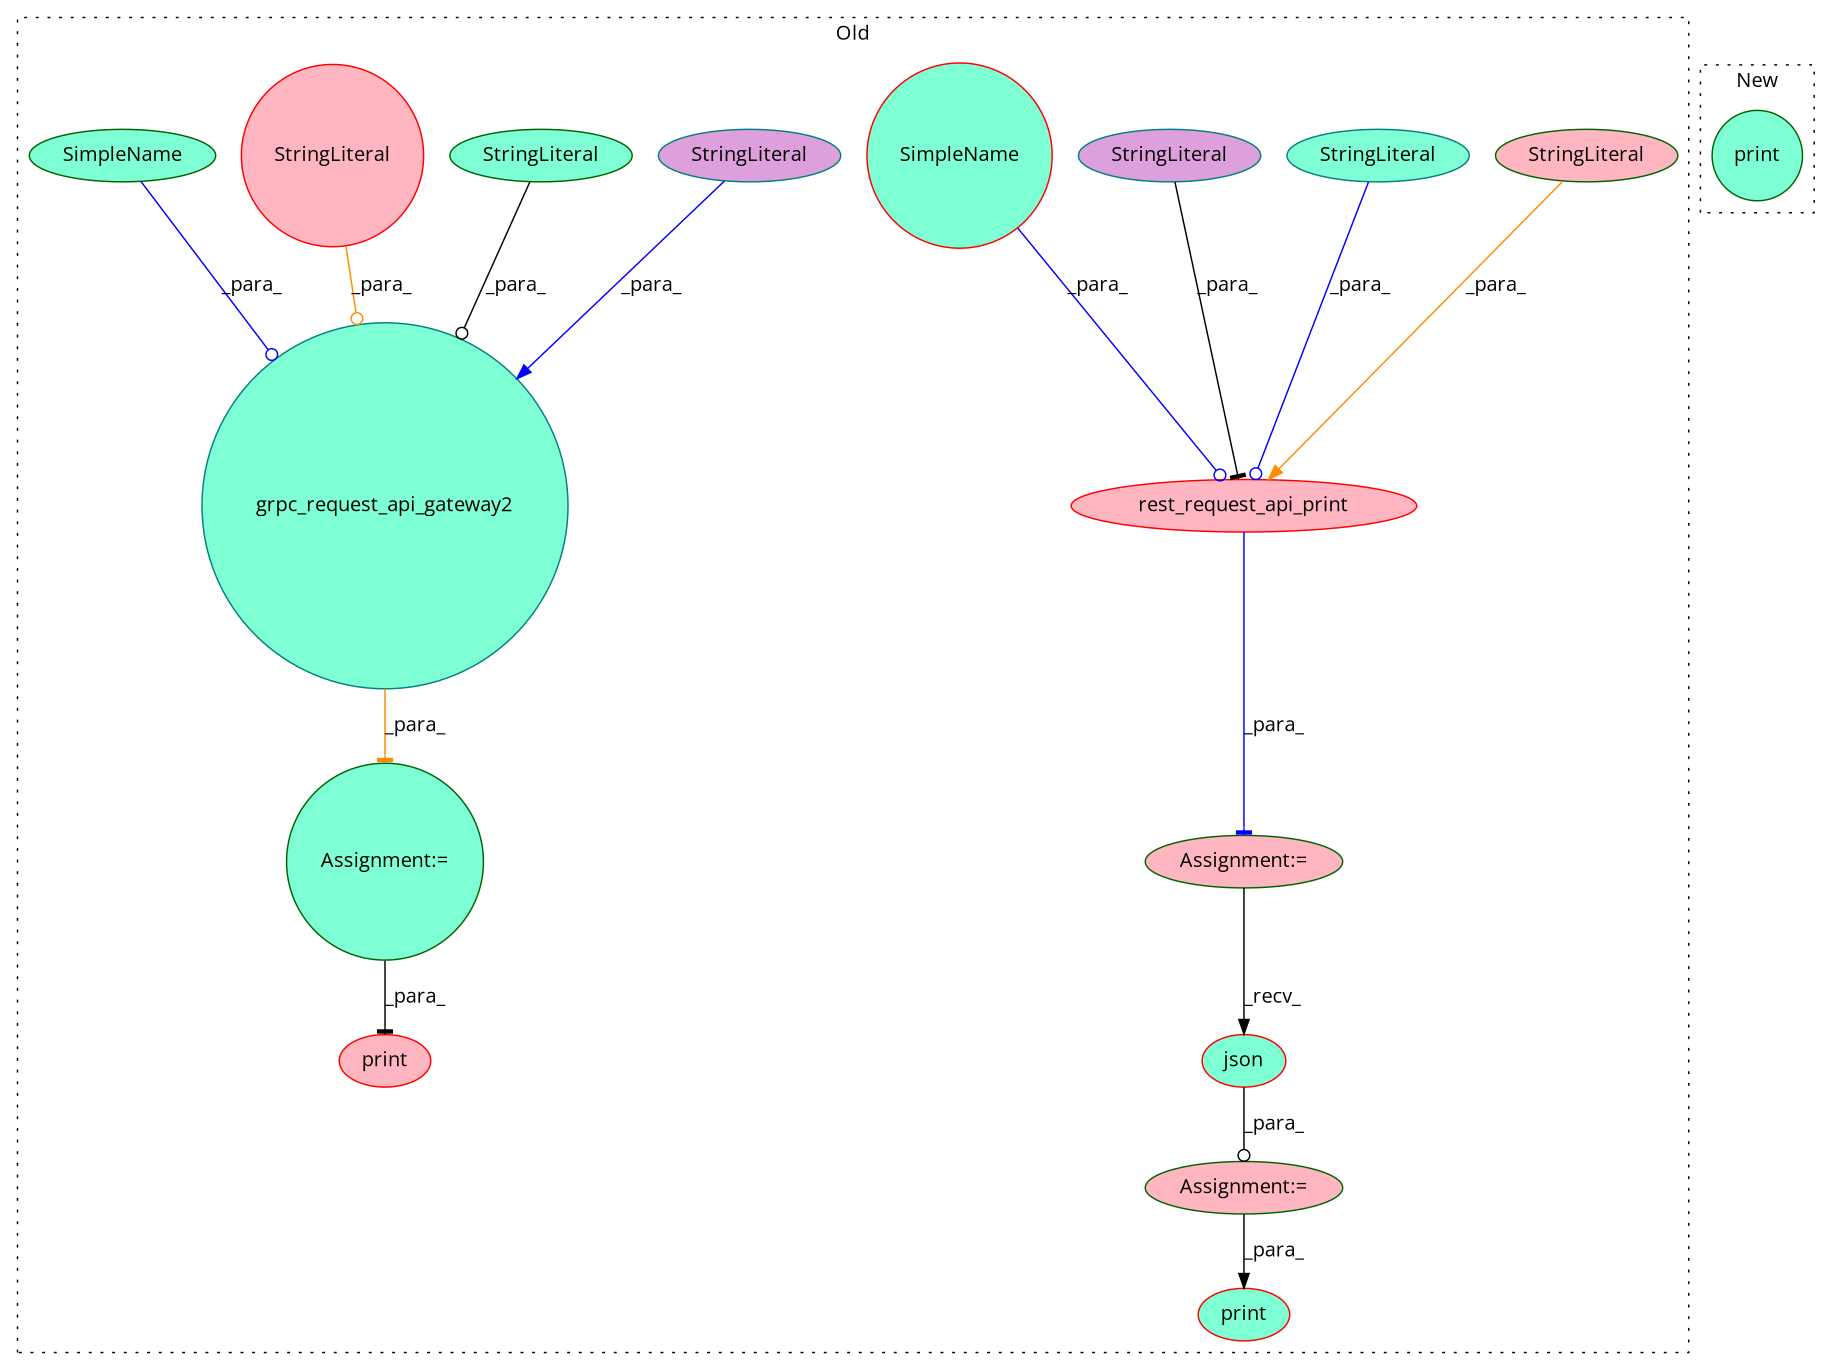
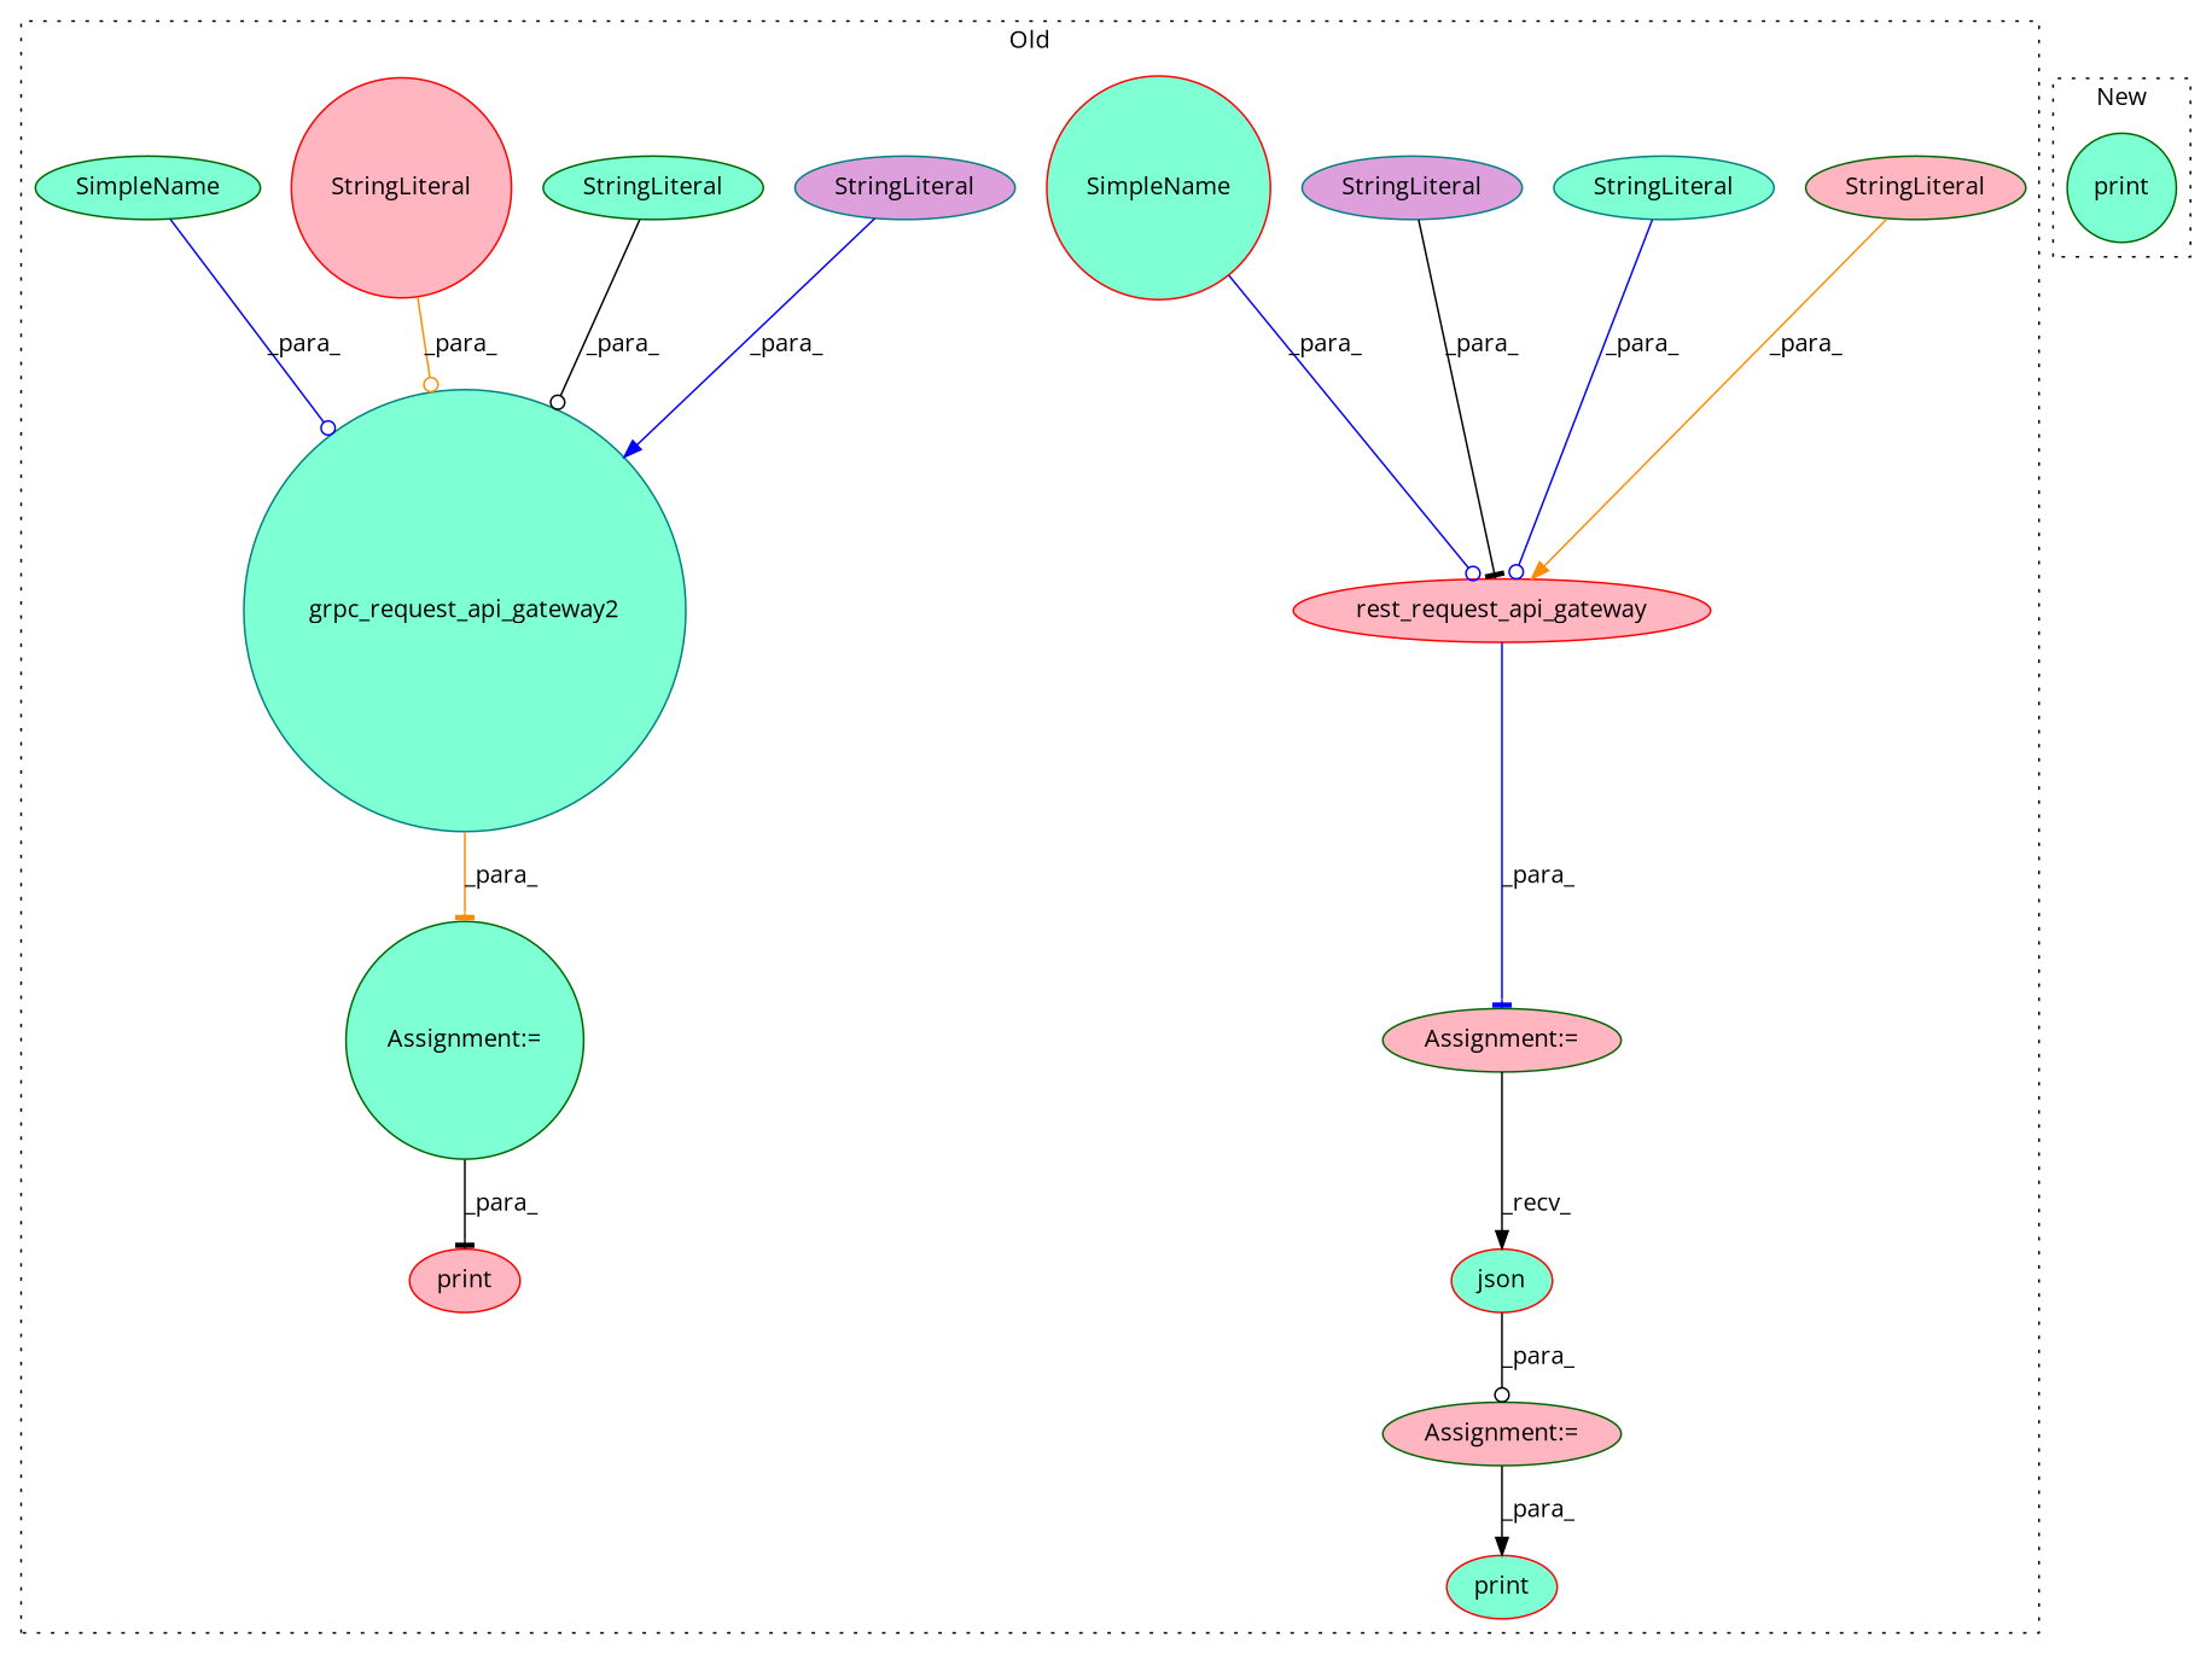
  digraph {
    fontname="Open Sans"
    node [a=32 l="6,1" shape=ellipse style=filled fillcolor=aquamarine color=darkgreen fontname="Open Sans"]
    edge [color=black arrowhead=odot fontname="Open Sans"]
    n1 [l=6 label=json s=4698 color=red]
    n2 [label=print s="4710,4719" color=red]
-   n3 [l="25,1" label=rest_request_api_print s="4609,4685" fillcolor=lightpink color=red]
+   n3 [l="25,1" label=rest_request_api_gateway s="4609,4685" fillcolor=lightpink color=red]
    n4 [l="26,1" label=grpc_request_api_gateway2 s="5098,5192" shape=circle color=teal]
    n5 [label=print s="5199,5206" fillcolor=lightpink color=red]
    n6 [a=45 l=14 label=StringLiteral s=4646 fillcolor=lightpink]
    n7 [a=45 l=11 label=StringLiteral s=4634 color=teal]
    n8 [a=45 l=11 label=StringLiteral s=5124 shape=circle fillcolor=lightpink color=red]
    n9 [a=7 l=1 label="Assignment:=" s=4608 fillcolor=lightpink]
    n10 [a=45 l=7 label=StringLiteral s=4661 fillcolor=plum color=teal]
    n11 [a=7 l=1 label="Assignment:=" s=4695 fillcolor=lightpink]
    n12 [a=45 l=7 label=StringLiteral s=5151 fillcolor=plum color=teal]
    n13 [a=7 l=1 label="Assignment:=" s=5097 shape=circle]
    n14 [a=45 l=14 label=StringLiteral s=5136]
    n15 [a=42 l=16 label=SimpleName s=4669 shape=circle color=red]
    n16 [a=42 l=16 label=SimpleName s=5159]
    n17 [label=print s="2925,2939" shape=circle]
    subgraph cluster_1 {
      label=Old
      style=dotted
      n1
      n2
      n3
      n4
      n5
      n6
      n7
      n8
      n9
      n10
      n11
      n12
      n13
      n14
      n15
      n16
    }
    subgraph cluster_2 {
      label=New
      style=dotted
      n17
    }
    n1 -> n11 [label=_para_]
    n3 -> n9 [label=_para_ color=blue arrowhead=tee]
    n4 -> n13 [label=_para_ color=darkorange arrowhead=tee]
    n6 -> n3 [label=_para_ color=darkorange arrowhead=normal]
    n7 -> n3 [label=_para_ color=blue]
    n8 -> n4 [label=_para_ color=darkorange]
    n9 -> n1 [label=_recv_ arrowhead=normal]
    n10 -> n3 [label=_para_ arrowhead=tee]
    n11 -> n2 [label=_para_ arrowhead=normal]
    n12 -> n4 [label=_para_ color=blue arrowhead=normal]
    n13 -> n5 [label=_para_ arrowhead=tee]
    n14 -> n4 [label=_para_]
    n15 -> n3 [label=_para_ color=blue]
    n16 -> n4 [label=_para_ color=blue]
  }
